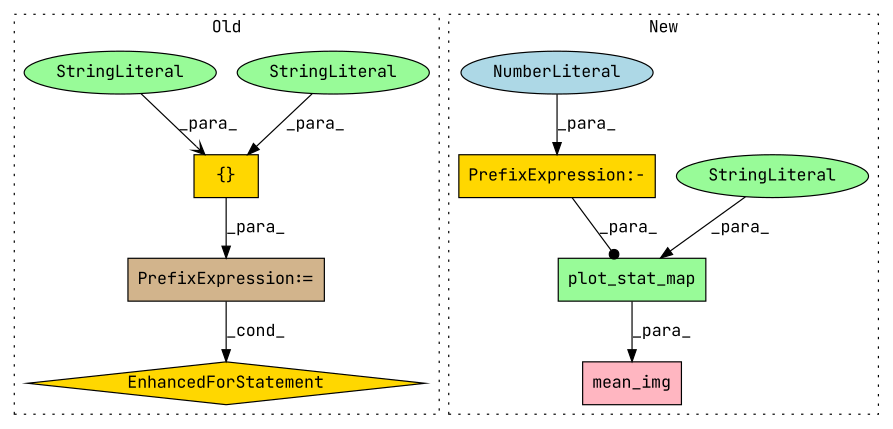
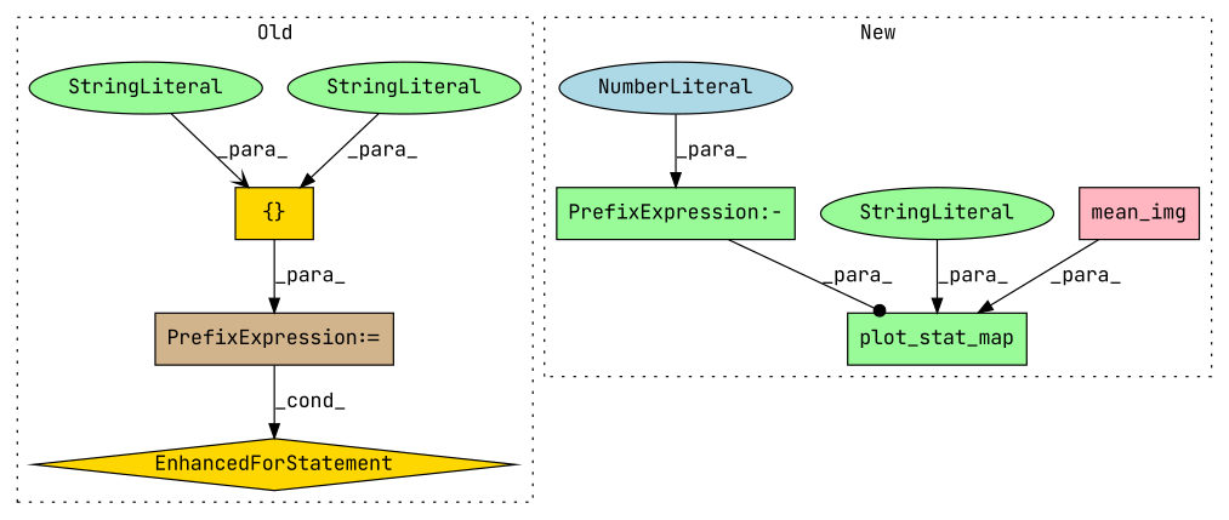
  digraph {
    fontname="JetBrains Mono"
    node [a=45 fillcolor=palegreen fontname="JetBrains Mono" l="53,2" s="587,666" shape=box style=filled]
    edge [arrowhead=normal fontname="JetBrains Mono"]
    n1 [a=4 fillcolor=gold l="1,1" label="{}" s="534,557"]
    n2 [a=70 fillcolor=gold label=EnhancedForStatement shape=diamond]
    n3 [a=7 fillcolor=tan label="PrefixExpression:="]
    n4 [l=7 label=StringLiteral s=550 shape=ellipse]
    n5 [l=14 label=StringLiteral s=535 shape=ellipse]
    n6 [a=32 fillcolor=lightpink l="9,1" label=mean_img s="789,815"]
    n7 [a=32 l="14,1" label=plot_stat_map s="775,846"]
    n8 [l=4 label=StringLiteral s=825 shape=ellipse]
-   n9 [a=38 fillcolor=gold l=1 label="PrefixExpression:-" s=843]
+   n9 [a=38 l=1 label="PrefixExpression:-" s=843]
    n10 [a=34 fillcolor=lightblue l=1 label=NumberLiteral s=844 shape=ellipse]
    subgraph cluster_1 {
      label=Old
      style=dotted
      n1
      n2
      n3
      n4
      n5
    }
    subgraph cluster_2 {
      label=New
      style=dotted
      n6
      n7
      n8
      n9
      n10
    }
    n1 -> n3 [label=_para_]
    n3 -> n2 [label=_cond_]
    n4 -> n1 [label=_para_]
    n5 -> n1 [arrowhead=vee label=_para_]
-   n7 -> n6 [label=_para_]
+   n6 -> n7 [label=_para_]
    n8 -> n7 [label=_para_]
    n9 -> n7 [arrowhead=dot label=_para_]
    n10 -> n9 [label=_para_]
  }
